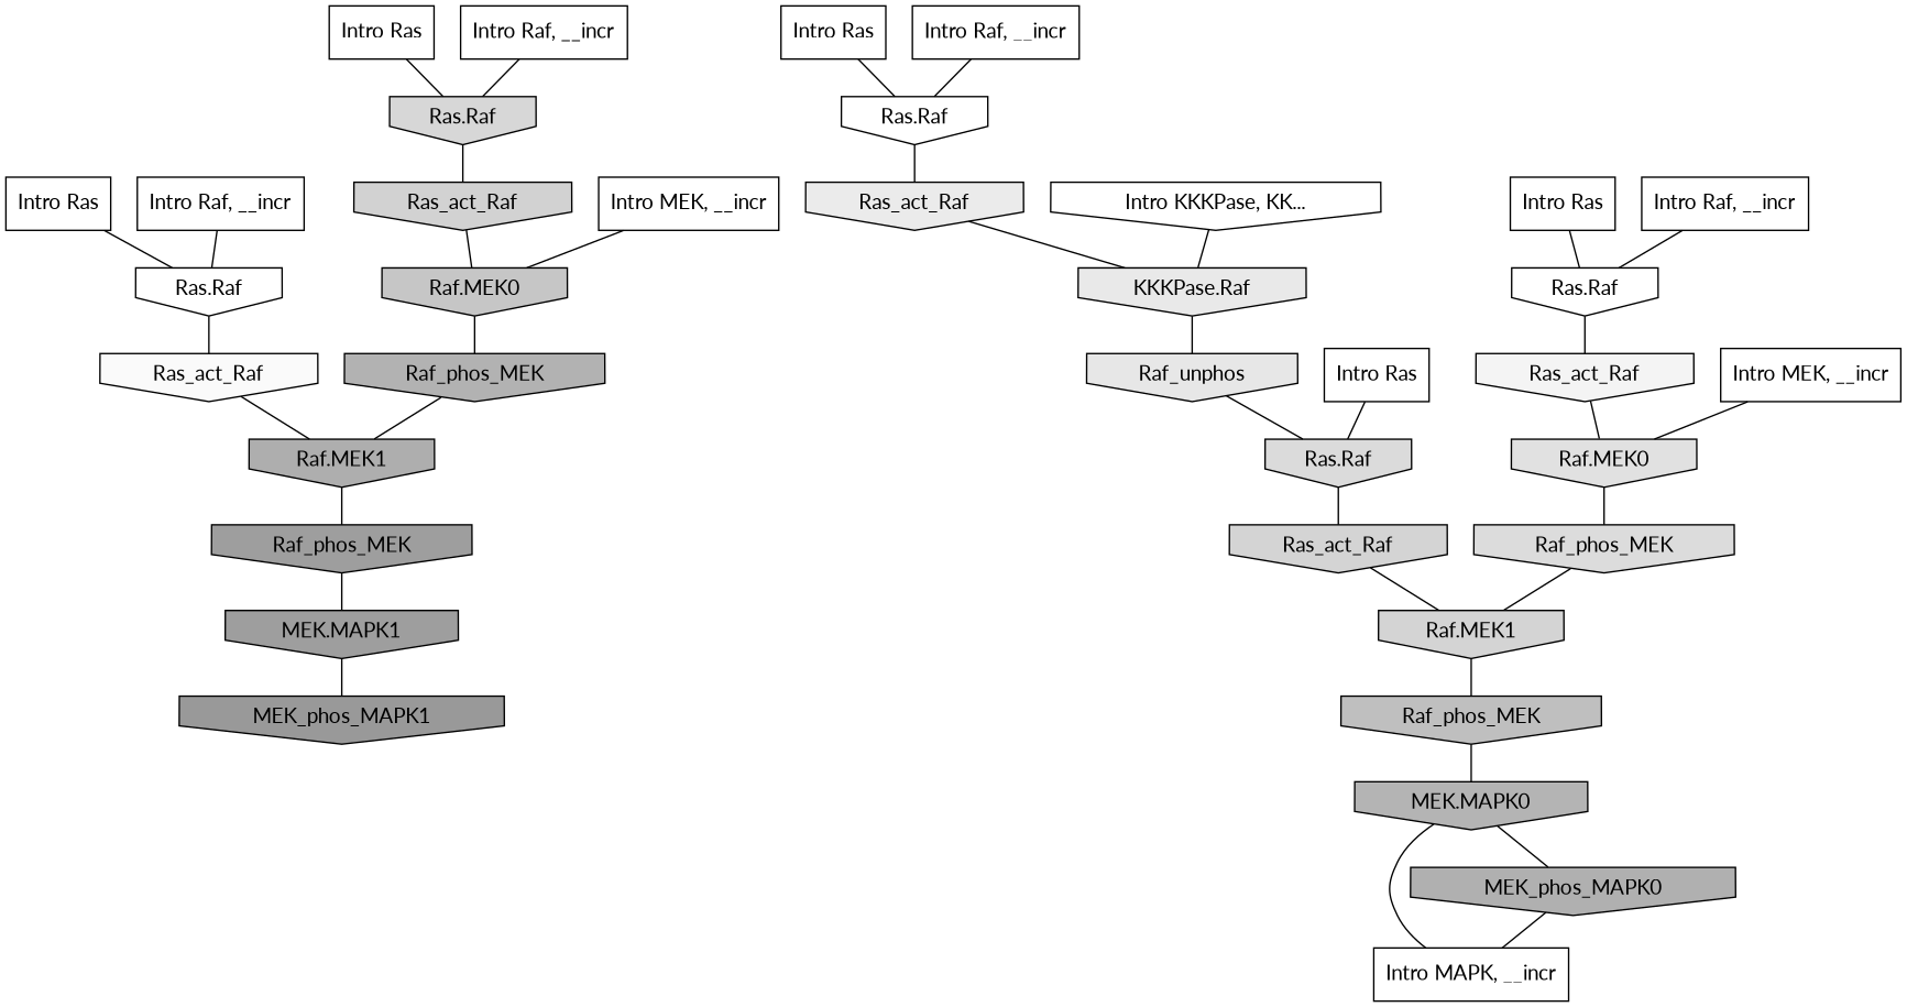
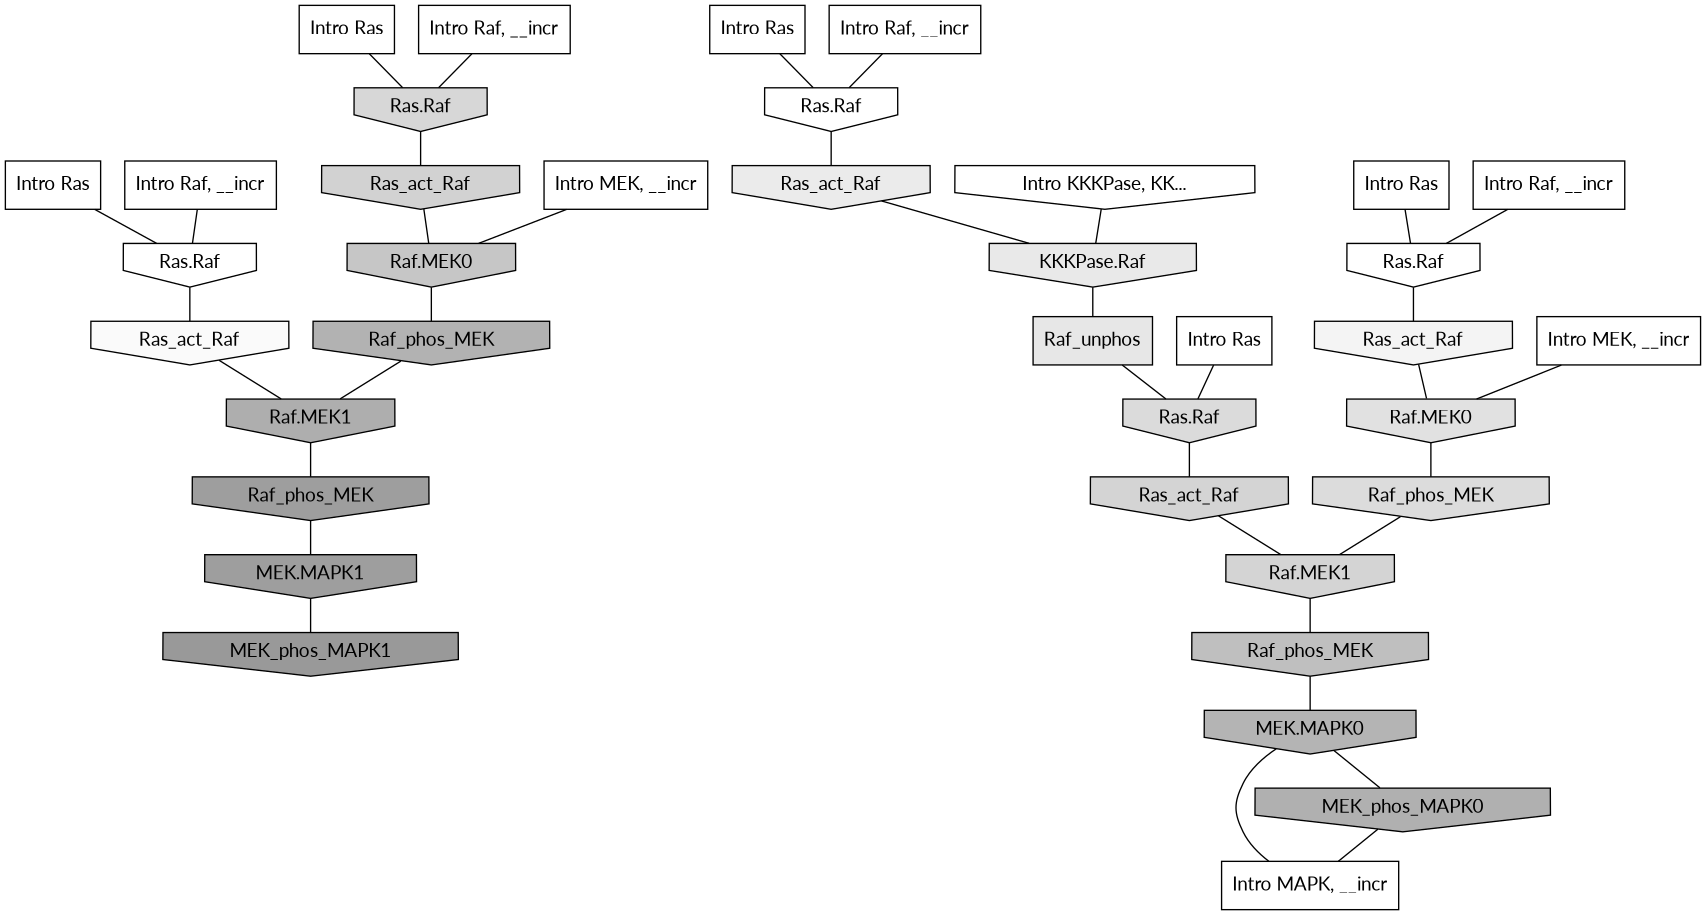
  digraph {
    fontname=Lato
    rankdir=TB
    ranksep=0.30
    node [fillcolor="0.000 0.000 1.000" fontname=Lato shape=invhouse style=filled]
    edge [color="0.000 0.000 0.000" dir=none fontname=Lato]
    n1 [label="Intro Ras" shape=rectangle]
    n2 [label="Ras.Raf"]
    n3 [fillcolor="0.000 0.000 0.977" label=Ras_act_Raf]
    n4 [label="Intro Ras" shape=rectangle]
    n5 [fillcolor="0.000 0.000 0.859" label="Ras.Raf"]
    n6 [fillcolor="0.000 0.000 0.831" label=Ras_act_Raf]
    n7 [label="Intro Ras" shape=rectangle]
    n8 [fillcolor="0.000 0.000 0.842" label="Ras.Raf"]
    n9 [fillcolor="0.000 0.000 0.823" label=Ras_act_Raf]
    n10 [label="Intro Ras" shape=rectangle]
    n11 [label="Ras.Raf"]
    n12 [fillcolor="0.000 0.000 0.954" label=Ras_act_Raf]
    n13 [label="Intro Ras" shape=rectangle]
    n14 [label="Ras.Raf"]
    n15 [fillcolor="0.000 0.000 0.920" label=Ras_act_Raf]
    n16 [label="Intro Raf, __incr" shape=rectangle]
    n17 [label="Intro Raf, __incr" shape=rectangle]
    n18 [label="Intro Raf, __incr" shape=rectangle]
    n19 [label="Intro Raf, __incr" shape=rectangle]
    n20 [label="Intro MEK, __incr" shape=rectangle]
    n21 [fillcolor="0.000 0.000 0.880" label="Raf.MEK0"]
    n22 [fillcolor="0.000 0.000 0.863" label=Raf_phos_MEK]
    n23 [label="Intro MEK, __incr" shape=rectangle]
    n24 [fillcolor="0.000 0.000 0.776" label="Raf.MEK0"]
    n25 [fillcolor="0.000 0.000 0.698" label=Raf_phos_MEK]
    n26 [label="Intro MAPK, __incr" shape=rectangle]
    n27 [fillcolor="0.000 0.000 0.705" label="MEK.MAPK0"]
    n28 [fillcolor="0.000 0.000 0.689" label=MEK_phos_MAPK0]
    n29 [label="Intro KKKPase, KK..."]
    n30 [fillcolor="0.000 0.000 0.911" label="KKKPase.Raf"]
-   n31 [fillcolor="0.000 0.000 0.905" label=Raf_unphos]
+   n31 [fillcolor="0.000 0.000 0.905" label=Raf_unphos shape=box]
    n32 [fillcolor="0.000 0.000 0.683" label="Raf.MEK1"]
    n33 [fillcolor="0.000 0.000 0.618" label=Raf_phos_MEK]
    n34 [fillcolor="0.000 0.000 0.831" label="Raf.MEK1"]
    n35 [fillcolor="0.000 0.000 0.748" label=Raf_phos_MEK]
    n36 [fillcolor="0.000 0.000 0.618" label="MEK.MAPK1"]
    n37 [fillcolor="0.000 0.000 0.600" label=MEK_phos_MAPK1]
    n1 -> n2
    n2 -> n3
    n3 -> n32
    n4 -> n5
    n5 -> n6
    n6 -> n34
    n7 -> n8
    n8 -> n9
    n9 -> n24
    n10 -> n11
    n11 -> n12
    n12 -> n21
    n13 -> n14
    n14 -> n15
    n15 -> n30
    n16 -> n14
    n17 -> n2
    n18 -> n8
    n19 -> n11
    n20 -> n21
    n21 -> n22
    n22 -> n34
    n23 -> n24
    n24 -> n25
    n25 -> n32
    n26 -> n27
    n27 -> n28
    n28 -> n26
    n29 -> n30
    n30 -> n31
    n31 -> n5
    n32 -> n33
    n33 -> n36
    n34 -> n35
    n35 -> n27
    n36 -> n37
  }
